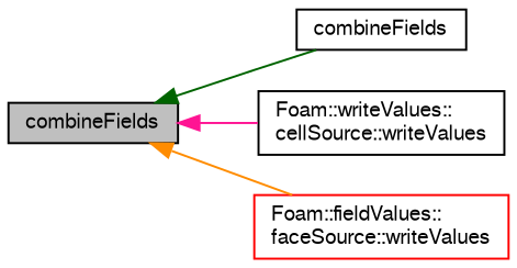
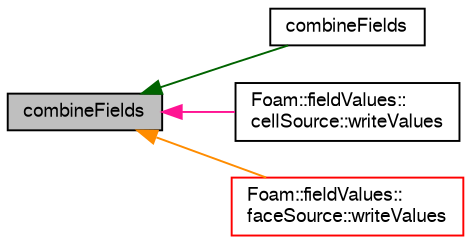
  digraph {
    rankdir=LR
    node [color=black fontname=FreeSans fontsize=10 shape=record]
    edge [dir=back fontname=FreeSans fontsize=10 labelfontname=FreeSans labelfontsize=10 style=solid]
    n1 [fillcolor=grey75 fontcolor=black height=0.2 label=combineFields style=filled width=0.4]
    n2 [height=0.2 label=combineFields width=0.4]
-   n3 [height=0.2 label="Foam::writeValues::\lcellSource::writeValues" width=0.4]
+   n3 [height=0.2 label="Foam::fieldValues::\lcellSource::writeValues" width=0.4]
    n4 [color=red height=0.2 label="Foam::fieldValues::\lfaceSource::writeValues" width=0.4]
    n1 -> n2 [color=darkgreen]
    n1 -> n3 [color=deeppink]
    n1 -> n4 [color=darkorange]
  }
